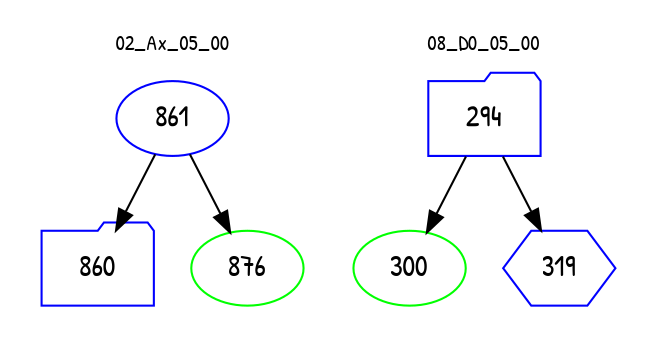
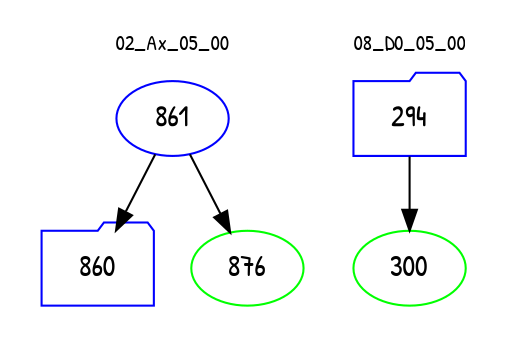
  digraph {
    fontname="Patrick Hand"
    node [color=blue fontname="Patrick Hand" shape=ellipse]
    edge [color=black fontname="Patrick Hand"]
    n1 [label=861]
    n2 [label=860 shape=folder]
    n3 [color=green label=876]
    n4 [label=294 shape=folder]
    n5 [color=green label=300]
-   n6 [label=319 shape=hexagon]
    subgraph cluster_1 {
      color=white
      fontsize=10
      label="02_Ax_05_00"
      n1
      n2
      n3
    }
    subgraph cluster_2 {
      color=white
      fontsize=10
      label="08_D0_05_00"
      n4
      n5
-     n6
    }
    n1 -> n2
    n1 -> n3
    n4 -> n5
-   n4 -> n6
  }
